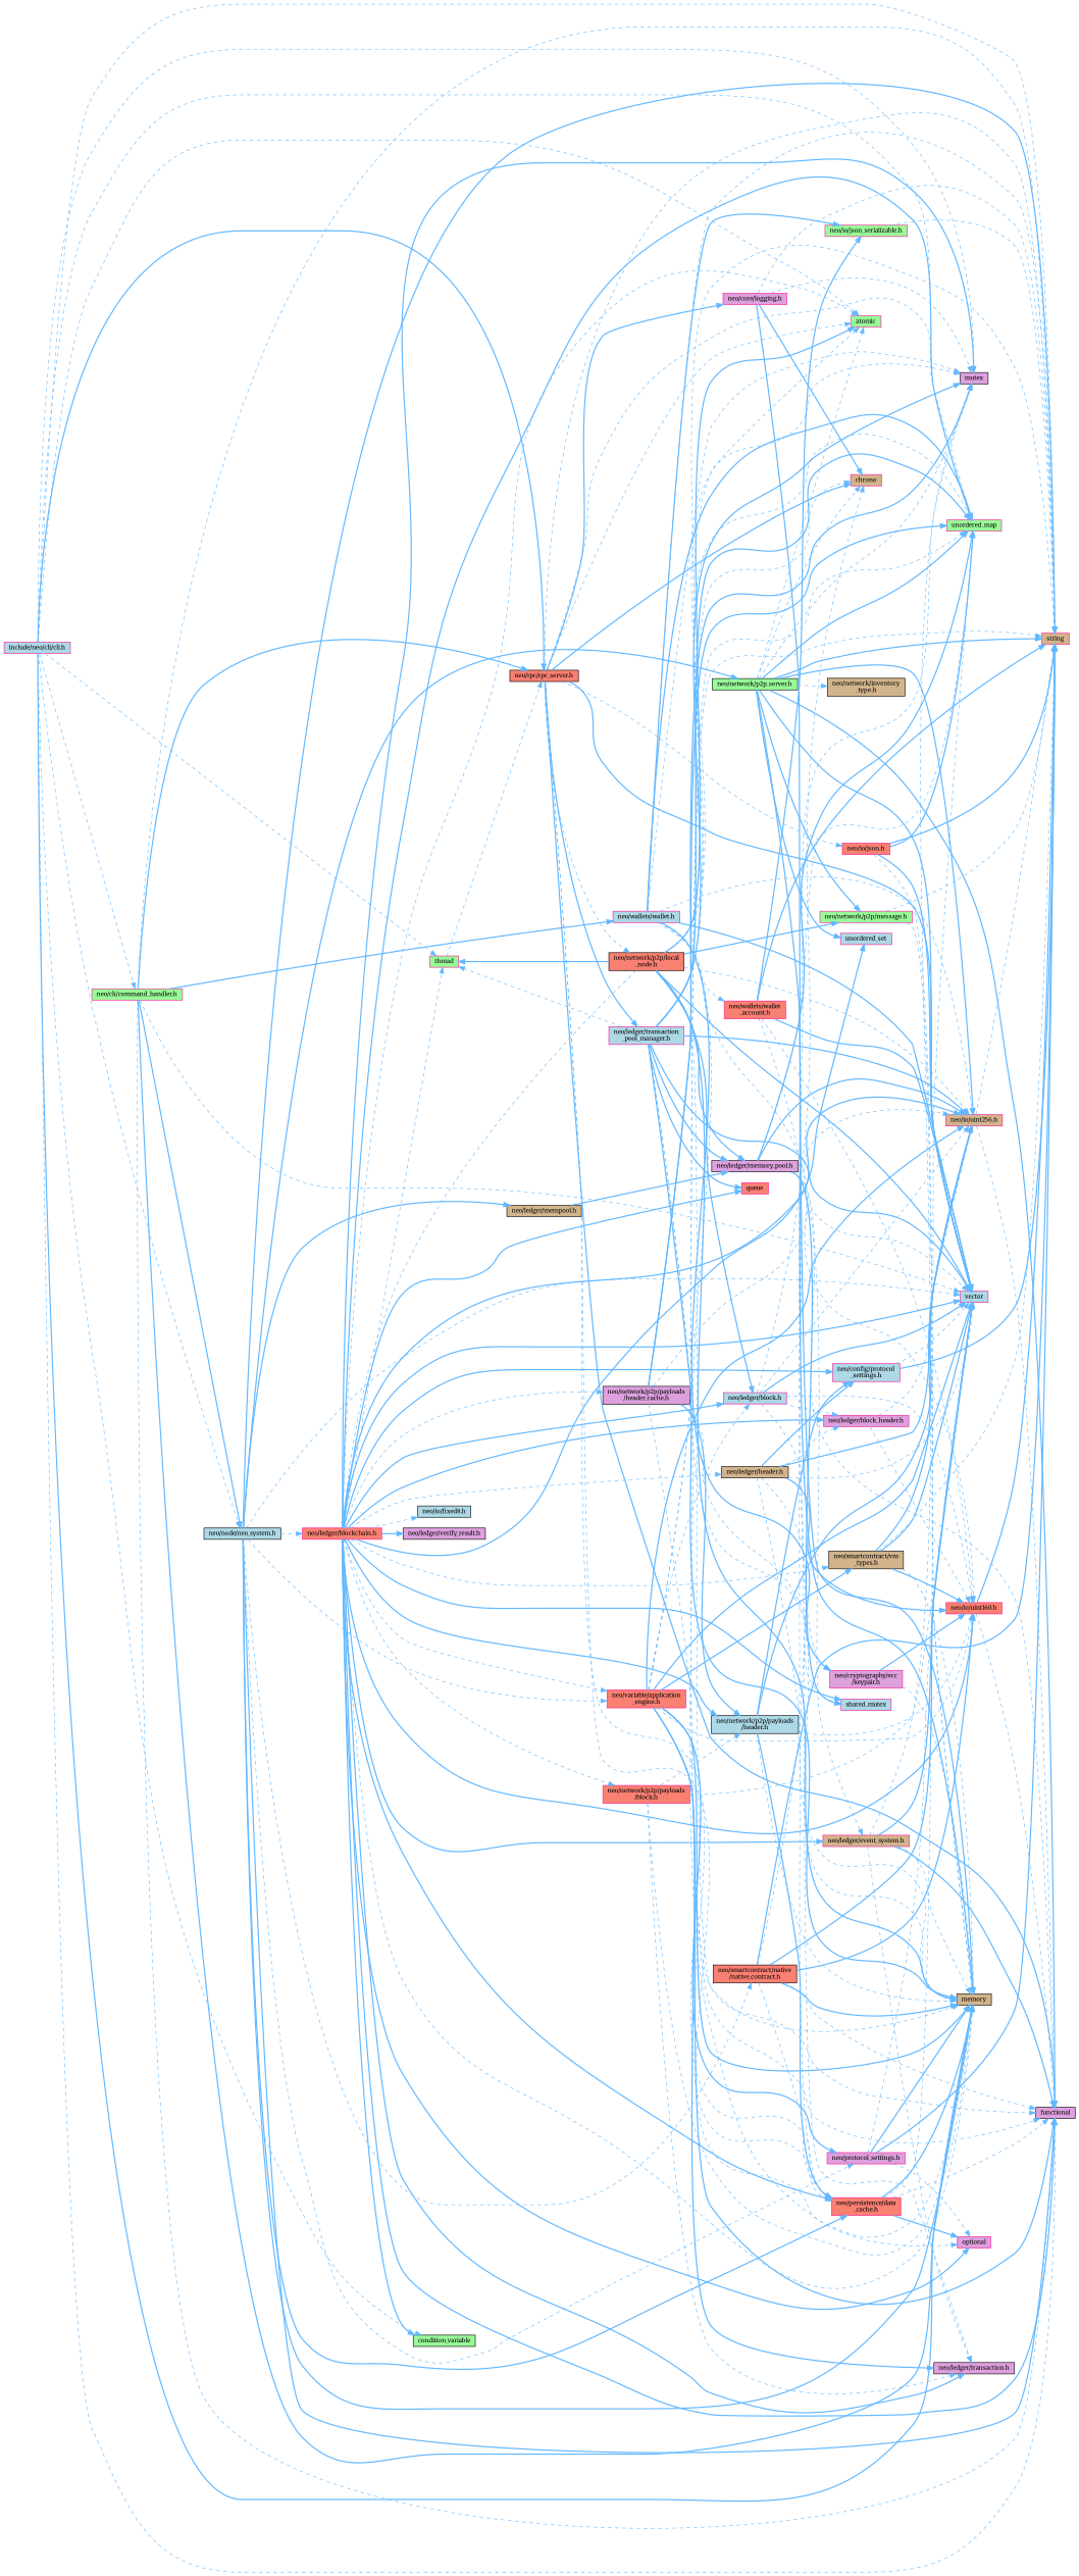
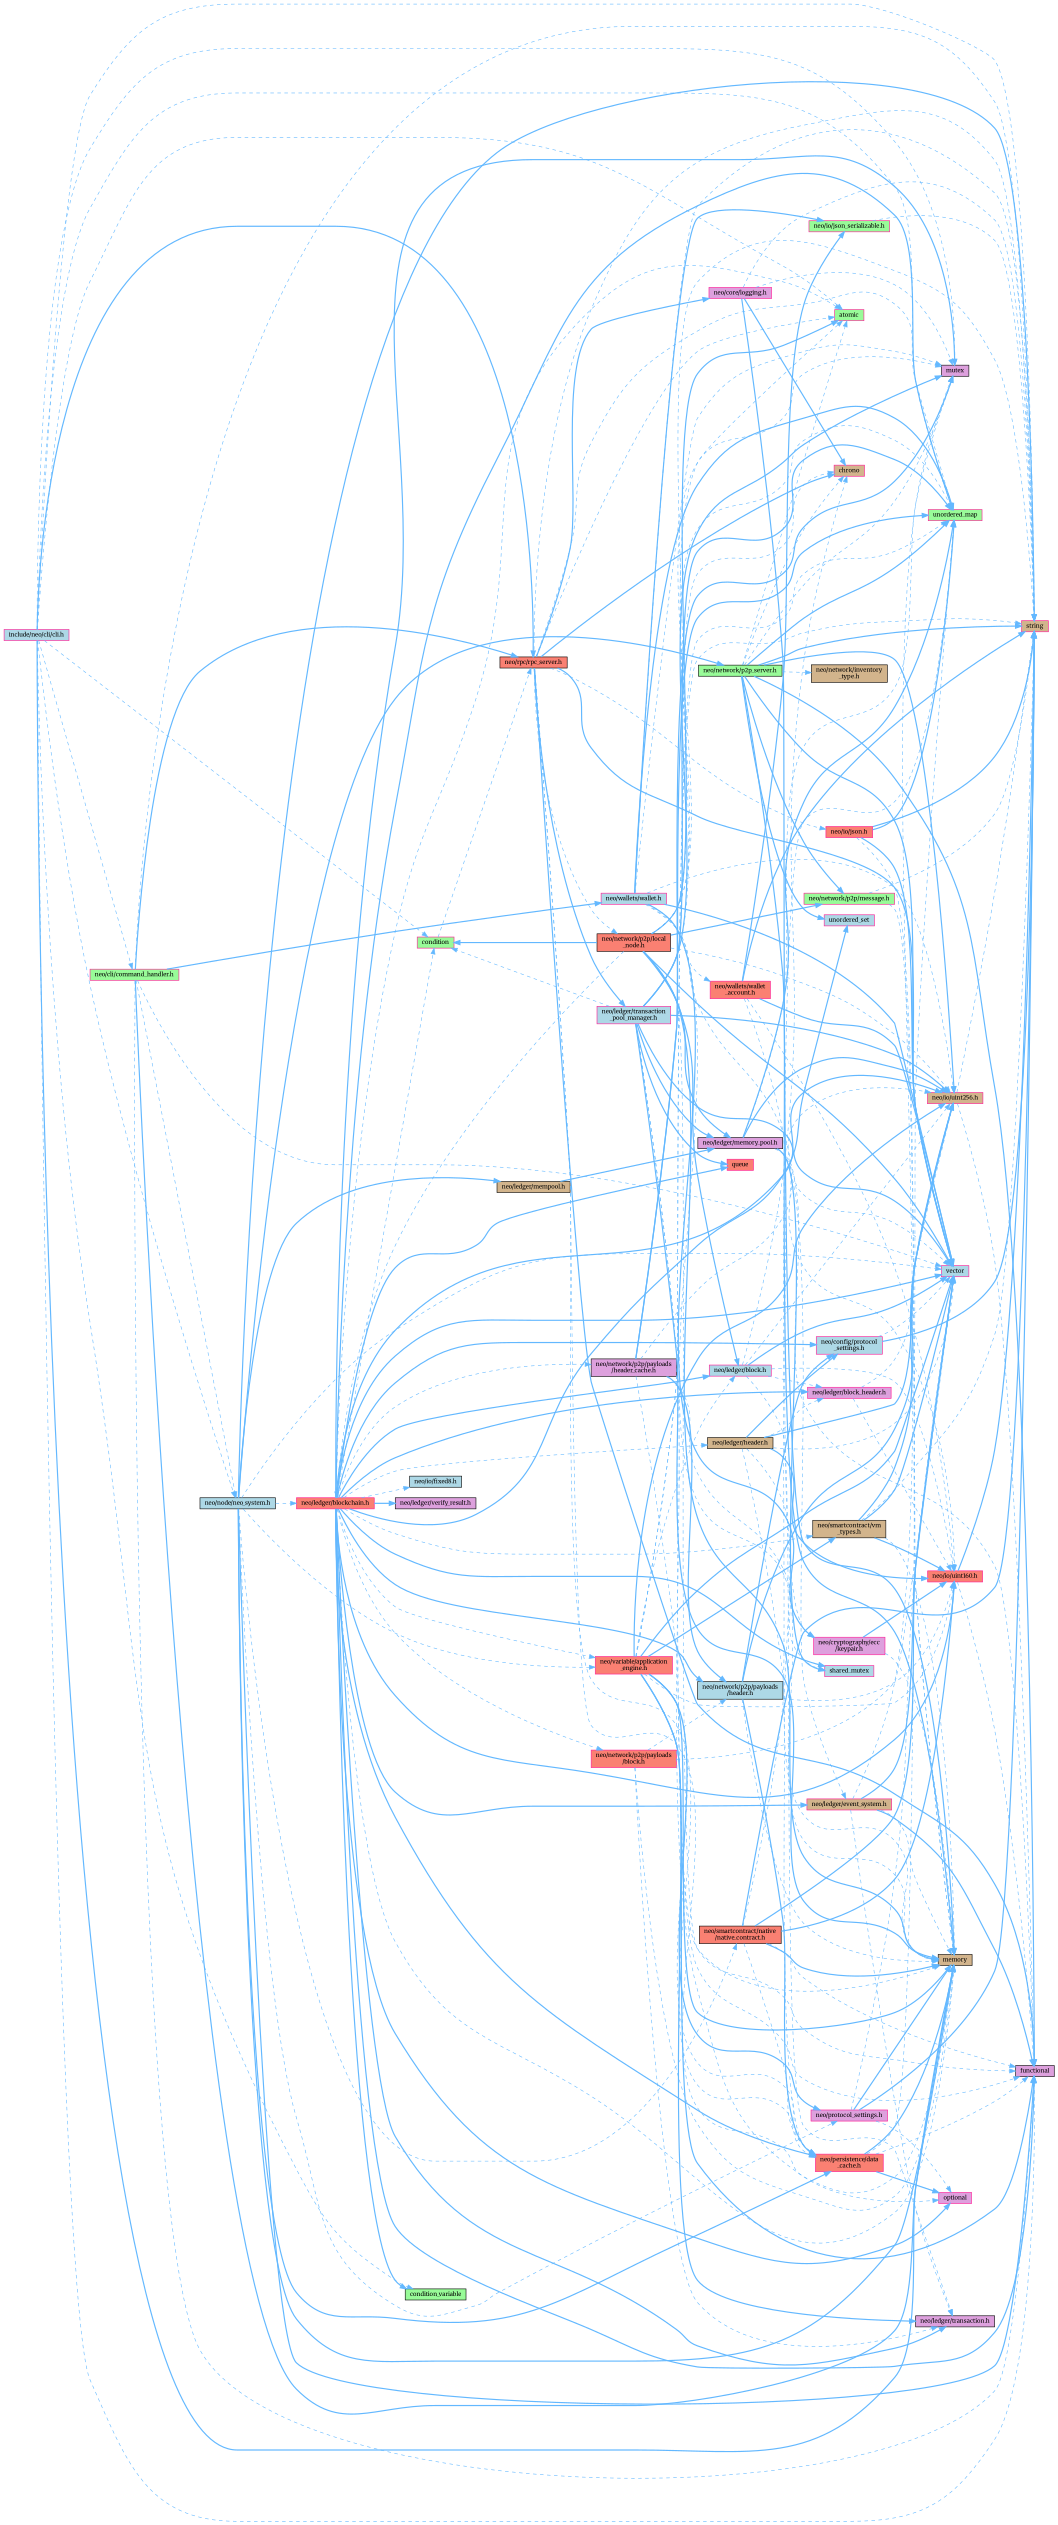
  digraph {
    fontname=Merriweather
    rankdir=LR
    node [color=deeppink fillcolor=lightblue fontname=Merriweather fontsize=10 shape=box style=filled]
    edge [color=steelblue1 fontname=Merriweather fontsize=10 labelfontname=Helvetica labelfontsize=10 style=dashed]
    n1 [fontcolor=black height=0.2 label="include/neo/cli/cli.h" width=0.4]
    n2 [fillcolor=palegreen height=0.2 label="neo/cli/command_handler.h" width=0.4]
    n3 [color=black height=0.2 label="neo/node/neo_system.h" width=0.4]
    n4 [color=black fillcolor=plum height=0.2 label=functional width=0.4]
    n5 [fillcolor=tan height=0.2 label=string width=0.4]
    n6 [color=black fillcolor=tan height=0.2 label=memory width=0.4]
    n7 [color=black fillcolor=plum height=0.2 label=mutex width=0.4]
    n8 [fillcolor=palegreen height=0.2 label=unordered_map width=0.4]
    n9 [fillcolor=palegreen height=0.2 label=atomic width=0.4]
    n10 [color=black fillcolor=palegreen height=0.2 label=condition_variable width=0.4]
-   n11 [fillcolor=palegreen height=0.2 label=thread width=0.4]
+   n11 [fillcolor=palegreen height=0.2 label=condition width=0.4]
    n12 [color=black fillcolor=salmon height=0.2 label="neo/rpc/rpc_server.h" width=0.4]
    n13 [height=0.2 label=vector width=0.4]
    n14 [height=0.2 label="neo/wallets/wallet.h" width=0.4]
    n15 [fillcolor=salmon height=0.2 label="neo/ledger/blockchain.h" width=0.4]
    n16 [fillcolor=salmon height=0.2 label="neo/persistence/data\l_cache.h" width=0.4]
    n17 [fillcolor=salmon height=0.2 label="neo/variable/application\l_engine.h" width=0.4]
    n18 [fillcolor=plum height=0.2 label="neo/protocol_settings.h" width=0.4]
    n19 [color=black fillcolor=tan height=0.2 label="neo/ledger/mempool.h" width=0.4]
    n20 [color=black fillcolor=palegreen height=0.2 label="neo/network/p2p_server.h" width=0.4]
    n21 [color=black fillcolor=salmon height=0.2 label="neo/smartcontract/native\l/native_contract.h" width=0.4]
    n22 [fillcolor=tan height=0.2 label=chrono width=0.4]
    n23 [fillcolor=plum height=0.2 label="neo/core/logging.h" width=0.4]
    n24 [fillcolor=salmon height=0.2 label="neo/io/json.h" width=0.4]
    n25 [height=0.2 label="neo/ledger/transaction\l_pool_manager.h" width=0.4]
    n26 [color=black fillcolor=salmon height=0.2 label="neo/network/p2p/local\l_node.h" width=0.4]
    n27 [fillcolor=salmon height=0.2 label="neo/io/uint160.h" width=0.4]
    n28 [fillcolor=tan height=0.2 label="neo/io/uint256.h" width=0.4]
    n29 [fillcolor=plum height=0.2 label="neo/cryptography/ecc\l/keypair.h" width=0.4]
    n30 [fillcolor=palegreen height=0.2 label="neo/io/json_serializable.h" width=0.4]
    n31 [fillcolor=salmon height=0.2 label="neo/wallets/wallet\l_account.h" width=0.4]
    n32 [height=0.2 label="neo/ledger/block.h" width=0.4]
    n33 [fillcolor=plum height=0.2 label="neo/ledger/block_header.h" width=0.4]
    n34 [color=black fillcolor=plum height=0.2 label="neo/ledger/transaction.h" width=0.4]
    n35 [fillcolor=tan height=0.2 label="neo/ledger/event_system.h" width=0.4]
    n36 [color=black fillcolor=tan height=0.2 label="neo/ledger/header.h" width=0.4]
    n37 [height=0.2 label="neo/config/protocol\l_settings.h" width=0.4]
    n38 [fillcolor=plum height=0.2 label=optional width=0.4]
    n39 [fillcolor=salmon height=0.2 label="neo/network/p2p/payloads\l/block.h" width=0.4]
    n40 [color=black height=0.2 label="neo/network/p2p/payloads\l/header.h" width=0.4]
    n41 [color=black fillcolor=plum height=0.2 label="neo/network/p2p/payloads\l/header_cache.h" width=0.4]
    n42 [height=0.2 label=shared_mutex width=0.4]
    n43 [color=black height=0.2 label="neo/io/fixed8.h" width=0.4]
    n44 [color=black fillcolor=plum height=0.2 label="neo/ledger/verify_result.h" width=0.4]
    n45 [color=black fillcolor=tan height=0.2 label="neo/smartcontract/vm\l_types.h" width=0.4]
    n46 [fillcolor=salmon height=0.2 label=queue width=0.4]
    n47 [height=0.2 label=unordered_set width=0.4]
    n48 [color=black fillcolor=plum height=0.2 label="neo/ledger/memory_pool.h" width=0.4]
    n49 [color=black fillcolor=tan height=0.2 label="neo/network/inventory\l_type.h" width=0.4]
    n50 [fillcolor=palegreen height=0.2 label="neo/network/p2p/message.h" width=0.4]
    n1 -> n2
    n1 -> n3
    n1 -> n4
    n1 -> n5
    n1 -> n6 [style=bold]
    n1 -> n7
    n1 -> n8
    n1 -> n9
    n1 -> n10
    n1 -> n11
    n1 -> n12 [style=bold]
-   n2 -> n3 [style=bold]
+   n2 -> n3
    n2 -> n4
    n2 -> n5
    n2 -> n6 [style=bold]
    n2 -> n12 [style=bold]
    n2 -> n13
    n2 -> n14 [style=bold]
    n3 -> n4 [style=bold]
    n3 -> n5 [style=bold]
    n3 -> n6 [style=bold]
    n3 -> n13
    n3 -> n15
    n3 -> n16 [style=bold]
    n3 -> n17
    n3 -> n18
    n3 -> n19 [style=bold]
    n3 -> n20 [style=bold]
    n3 -> n21
    n11 -> n12
    n12 -> n4 [style=bold]
    n12 -> n5
    n12 -> n6
    n12 -> n8
    n12 -> n9
    n12 -> n13 [style=bold]
    n12 -> n16
    n12 -> n22 [style=bold]
    n12 -> n23 [style=bold]
    n12 -> n24
    n12 -> n25 [style=bold]
    n12 -> n26
    n14 -> n5
    n14 -> n6
    n14 -> n7
    n14 -> n8 [style=bold]
    n14 -> n13 [style=bold]
    n14 -> n27
    n14 -> n28
    n14 -> n29 [style=bold]
    n14 -> n30 [style=bold]
    n14 -> n31
    n15 -> n4 [style=bold]
    n15 -> n6
    n15 -> n7 [style=bold]
    n15 -> n8 [style=bold]
    n15 -> n9
    n15 -> n10 [style=bold]
    n15 -> n11
    n15 -> n13 [style=bold]
    n15 -> n16 [style=bold]
    n15 -> n17
    n15 -> n27 [style=bold]
    n15 -> n28 [style=bold]
    n15 -> n32 [style=bold]
    n15 -> n33 [style=bold]
    n15 -> n34 [style=bold]
    n15 -> n35 [style=bold]
    n15 -> n36
    n15 -> n37 [style=bold]
    n15 -> n38 [style=bold]
    n15 -> n39
    n15 -> n40 [style=bold]
    n15 -> n41
    n15 -> n42 [style=bold]
    n15 -> n43
    n15 -> n44 [style=bold]
    n15 -> n45
    n15 -> n46 [style=bold]
    n15 -> n47 [style=bold]
    n16 -> n4
    n16 -> n6 [style=bold]
    n16 -> n8
    n16 -> n38 [style=bold]
    n17 -> n4 [style=bold]
    n17 -> n5
    n17 -> n6 [style=bold]
    n17 -> n8
    n17 -> n13 [style=bold]
    n17 -> n16
    n17 -> n18 [style=bold]
    n17 -> n27
    n17 -> n28 [style=bold]
    n17 -> n32
    n17 -> n34 [style=bold]
    n17 -> n45 [style=bold]
    n18 -> n5 [style=bold]
    n18 -> n6 [style=bold]
    n18 -> n13
    n18 -> n38
    n19 -> n48 [style=bold]
    n20 -> n4 [style=bold]
    n20 -> n5 [style=bold]
    n20 -> n6 [style=bold]
    n20 -> n7
    n20 -> n8 [style=bold]
    n20 -> n9
    n20 -> n13 [style=bold]
    n20 -> n22
    n20 -> n28 [style=bold]
    n20 -> n47 [style=bold]
    n20 -> n49
    n20 -> n50 [style=bold]
    n21 -> n4
    n21 -> n5 [style=bold]
    n21 -> n6 [style=bold]
    n21 -> n8
    n21 -> n13 [style=bold]
    n21 -> n16
    n21 -> n27 [style=bold]
    n23 -> n5
    n23 -> n6 [style=bold]
    n23 -> n7
    n23 -> n22 [style=bold]
    n24 -> n5 [style=bold]
    n24 -> n6
    n24 -> n8 [style=bold]
    n24 -> n13 [style=bold]
    n25 -> n4
    n25 -> n6 [style=bold]
    n25 -> n7 [style=bold]
    n25 -> n8 [style=bold]
    n25 -> n9
    n25 -> n11
    n25 -> n13 [style=bold]
    n25 -> n22
    n25 -> n28 [style=bold]
    n25 -> n38
    n25 -> n46 [style=bold]
    n25 -> n48 [style=bold]
    n26 -> n4
    n26 -> n5
    n26 -> n6 [style=bold]
    n26 -> n7
    n26 -> n8
    n26 -> n9 [style=bold]
    n26 -> n11 [style=bold]
    n26 -> n13 [style=bold]
    n26 -> n15
    n26 -> n28
    n26 -> n32 [style=bold]
    n26 -> n48 [style=bold]
    n26 -> n50 [style=bold]
    n27 -> n4
    n27 -> n5 [style=bold]
    n28 -> n4
    n28 -> n5
    n29 -> n6
    n29 -> n27 [style=bold]
    n30 -> n5
    n31 -> n5 [style=bold]
    n31 -> n13 [style=bold]
    n31 -> n27
    n31 -> n29
    n31 -> n30 [style=bold]
    n32 -> n13 [style=bold]
    n32 -> n22
    n32 -> n27
    n32 -> n28
    n32 -> n33
    n32 -> n34
    n33 -> n27
    n33 -> n28
    n35 -> n4 [style=bold]
    n35 -> n6
    n35 -> n7
    n35 -> n13 [style=bold]
    n35 -> n34
    n36 -> n6
    n36 -> n13
    n36 -> n16
    n36 -> n27 [style=bold]
    n36 -> n28 [style=bold]
    n36 -> n33
    n36 -> n37 [style=bold]
    n37 -> n5 [style=bold]
    n37 -> n13
    n39 -> n6
    n39 -> n13
    n39 -> n34
    n39 -> n40
    n40 -> n6
    n40 -> n16 [style=bold]
    n40 -> n27
    n40 -> n28 [style=bold]
    n40 -> n37 [style=bold]
    n41 -> n6
    n41 -> n7 [style=bold]
    n41 -> n8 [style=bold]
    n41 -> n28
    n41 -> n40 [style=bold]
    n41 -> n42
    n45 -> n5
    n45 -> n6
    n45 -> n13 [style=bold]
    n45 -> n27 [style=bold]
    n45 -> n28 [style=bold]
    n48 -> n4
    n48 -> n7
    n48 -> n8 [style=bold]
    n48 -> n13
    n48 -> n28 [style=bold]
    n48 -> n35
    n48 -> n42 [style=bold]
    n50 -> n5
    n50 -> n6
  }
